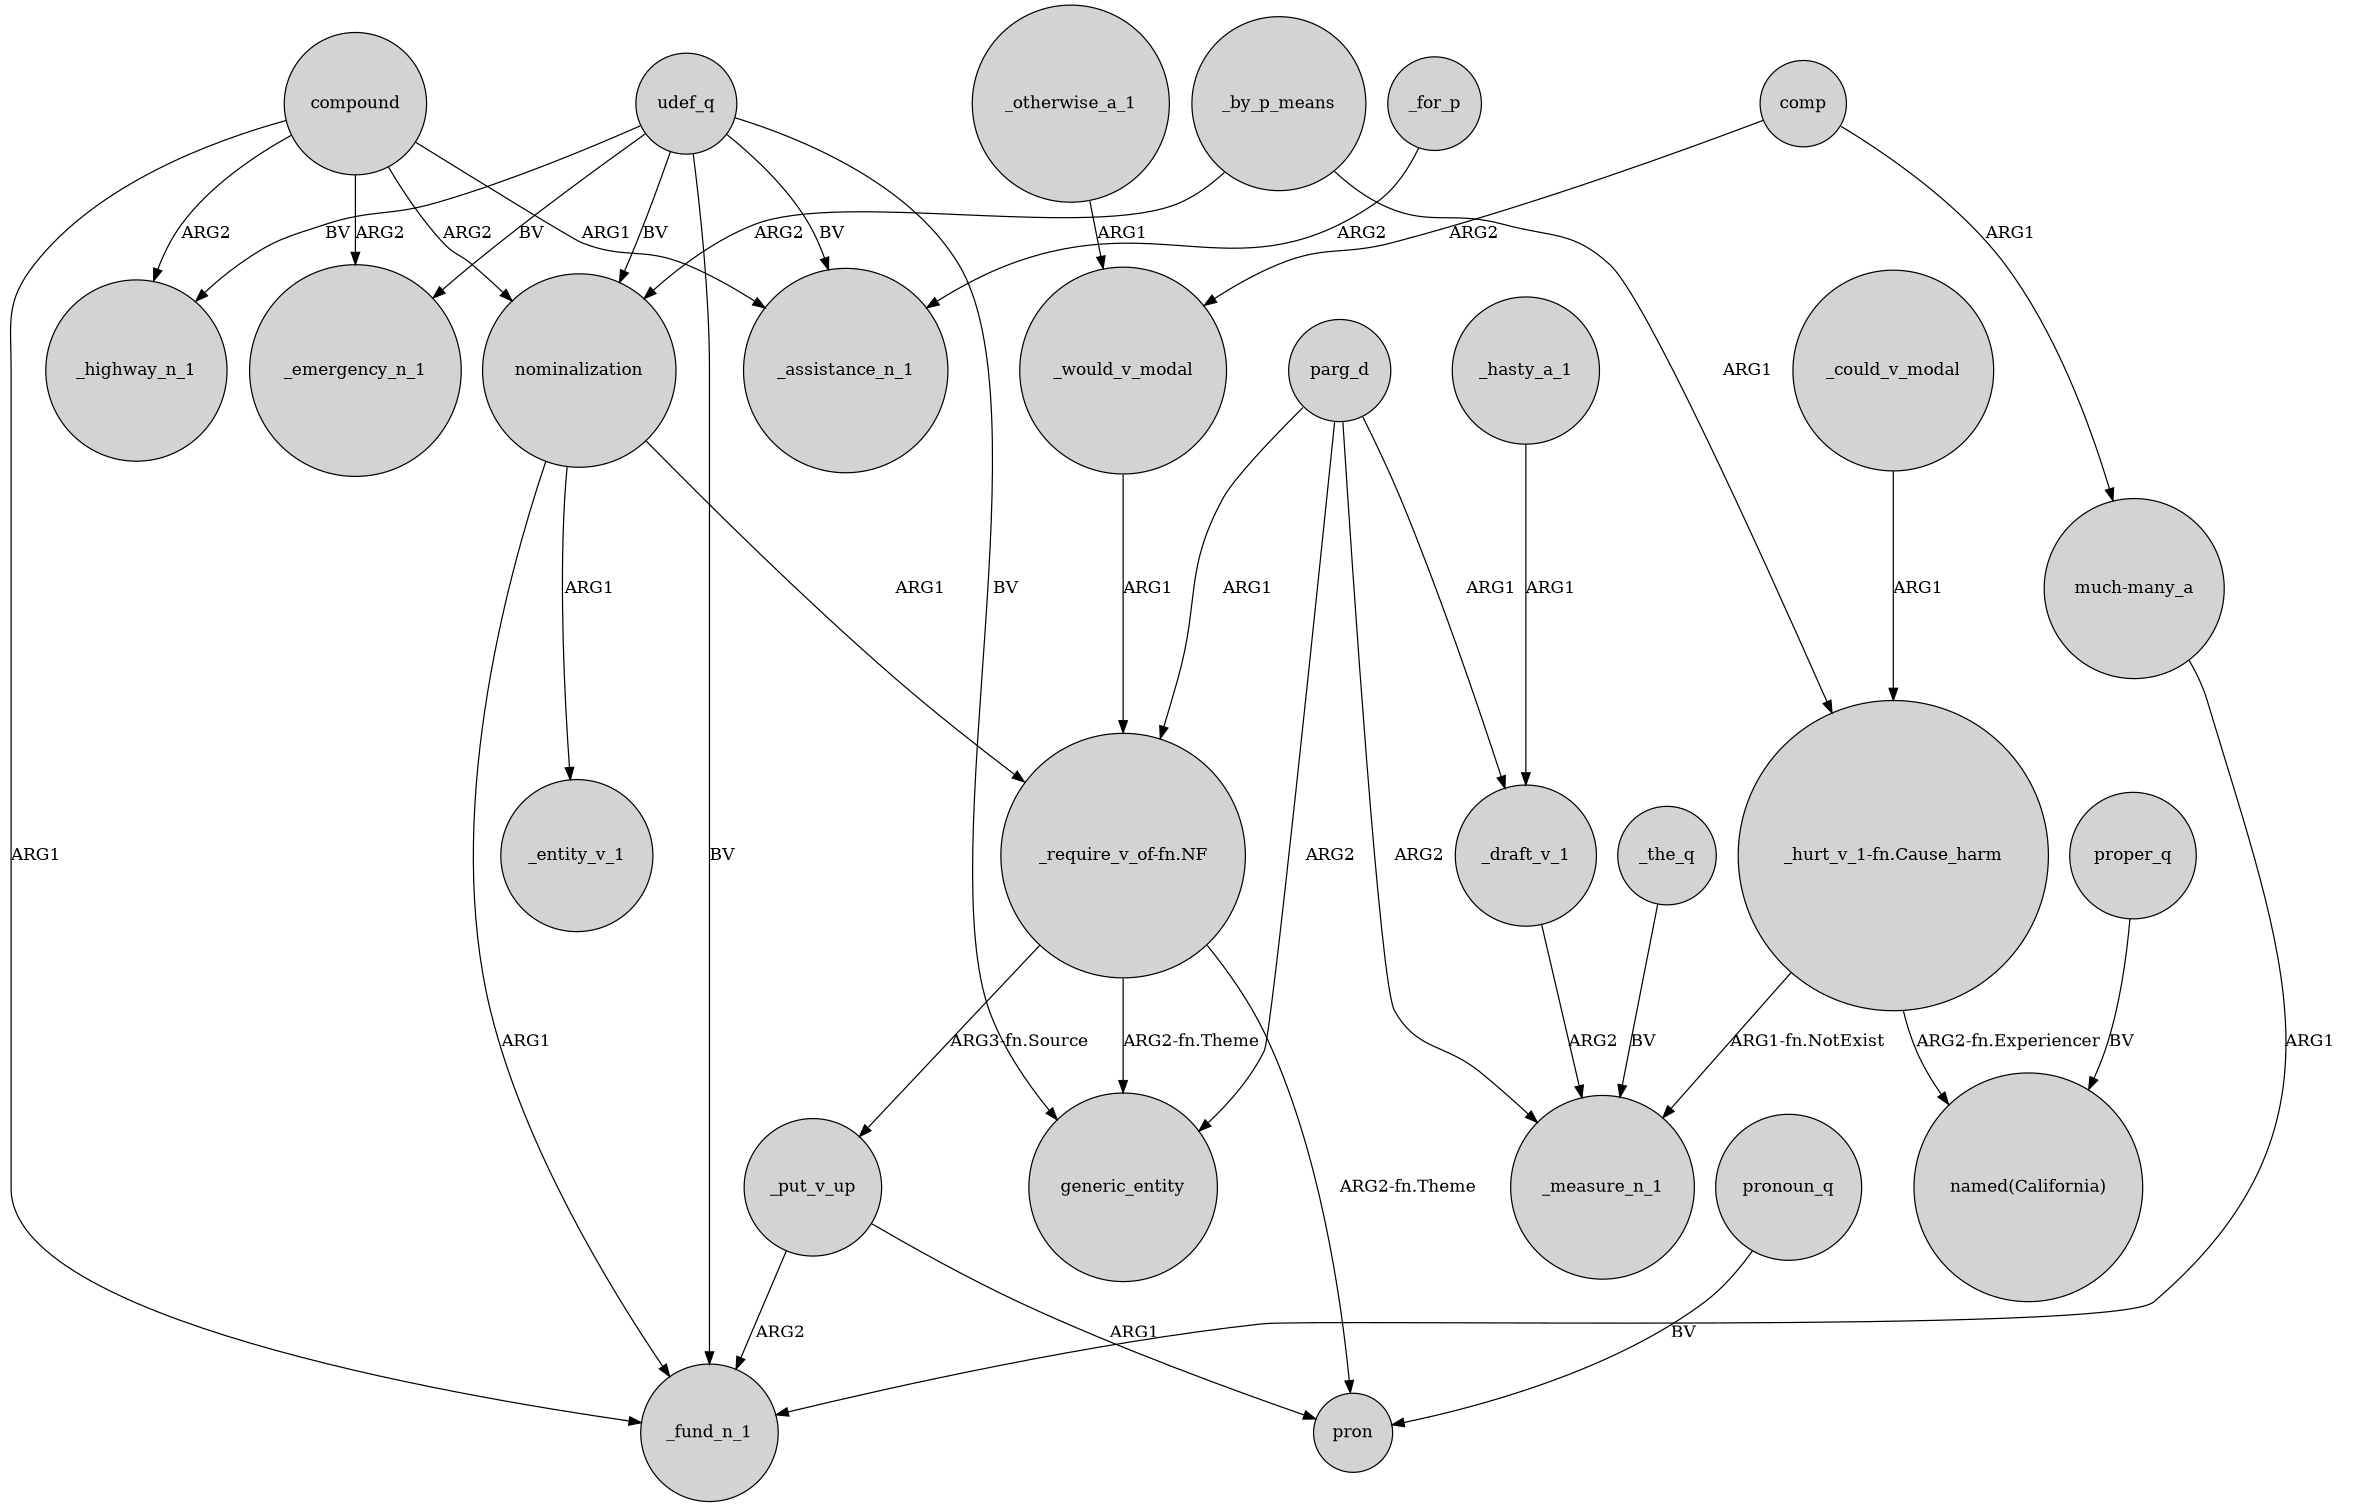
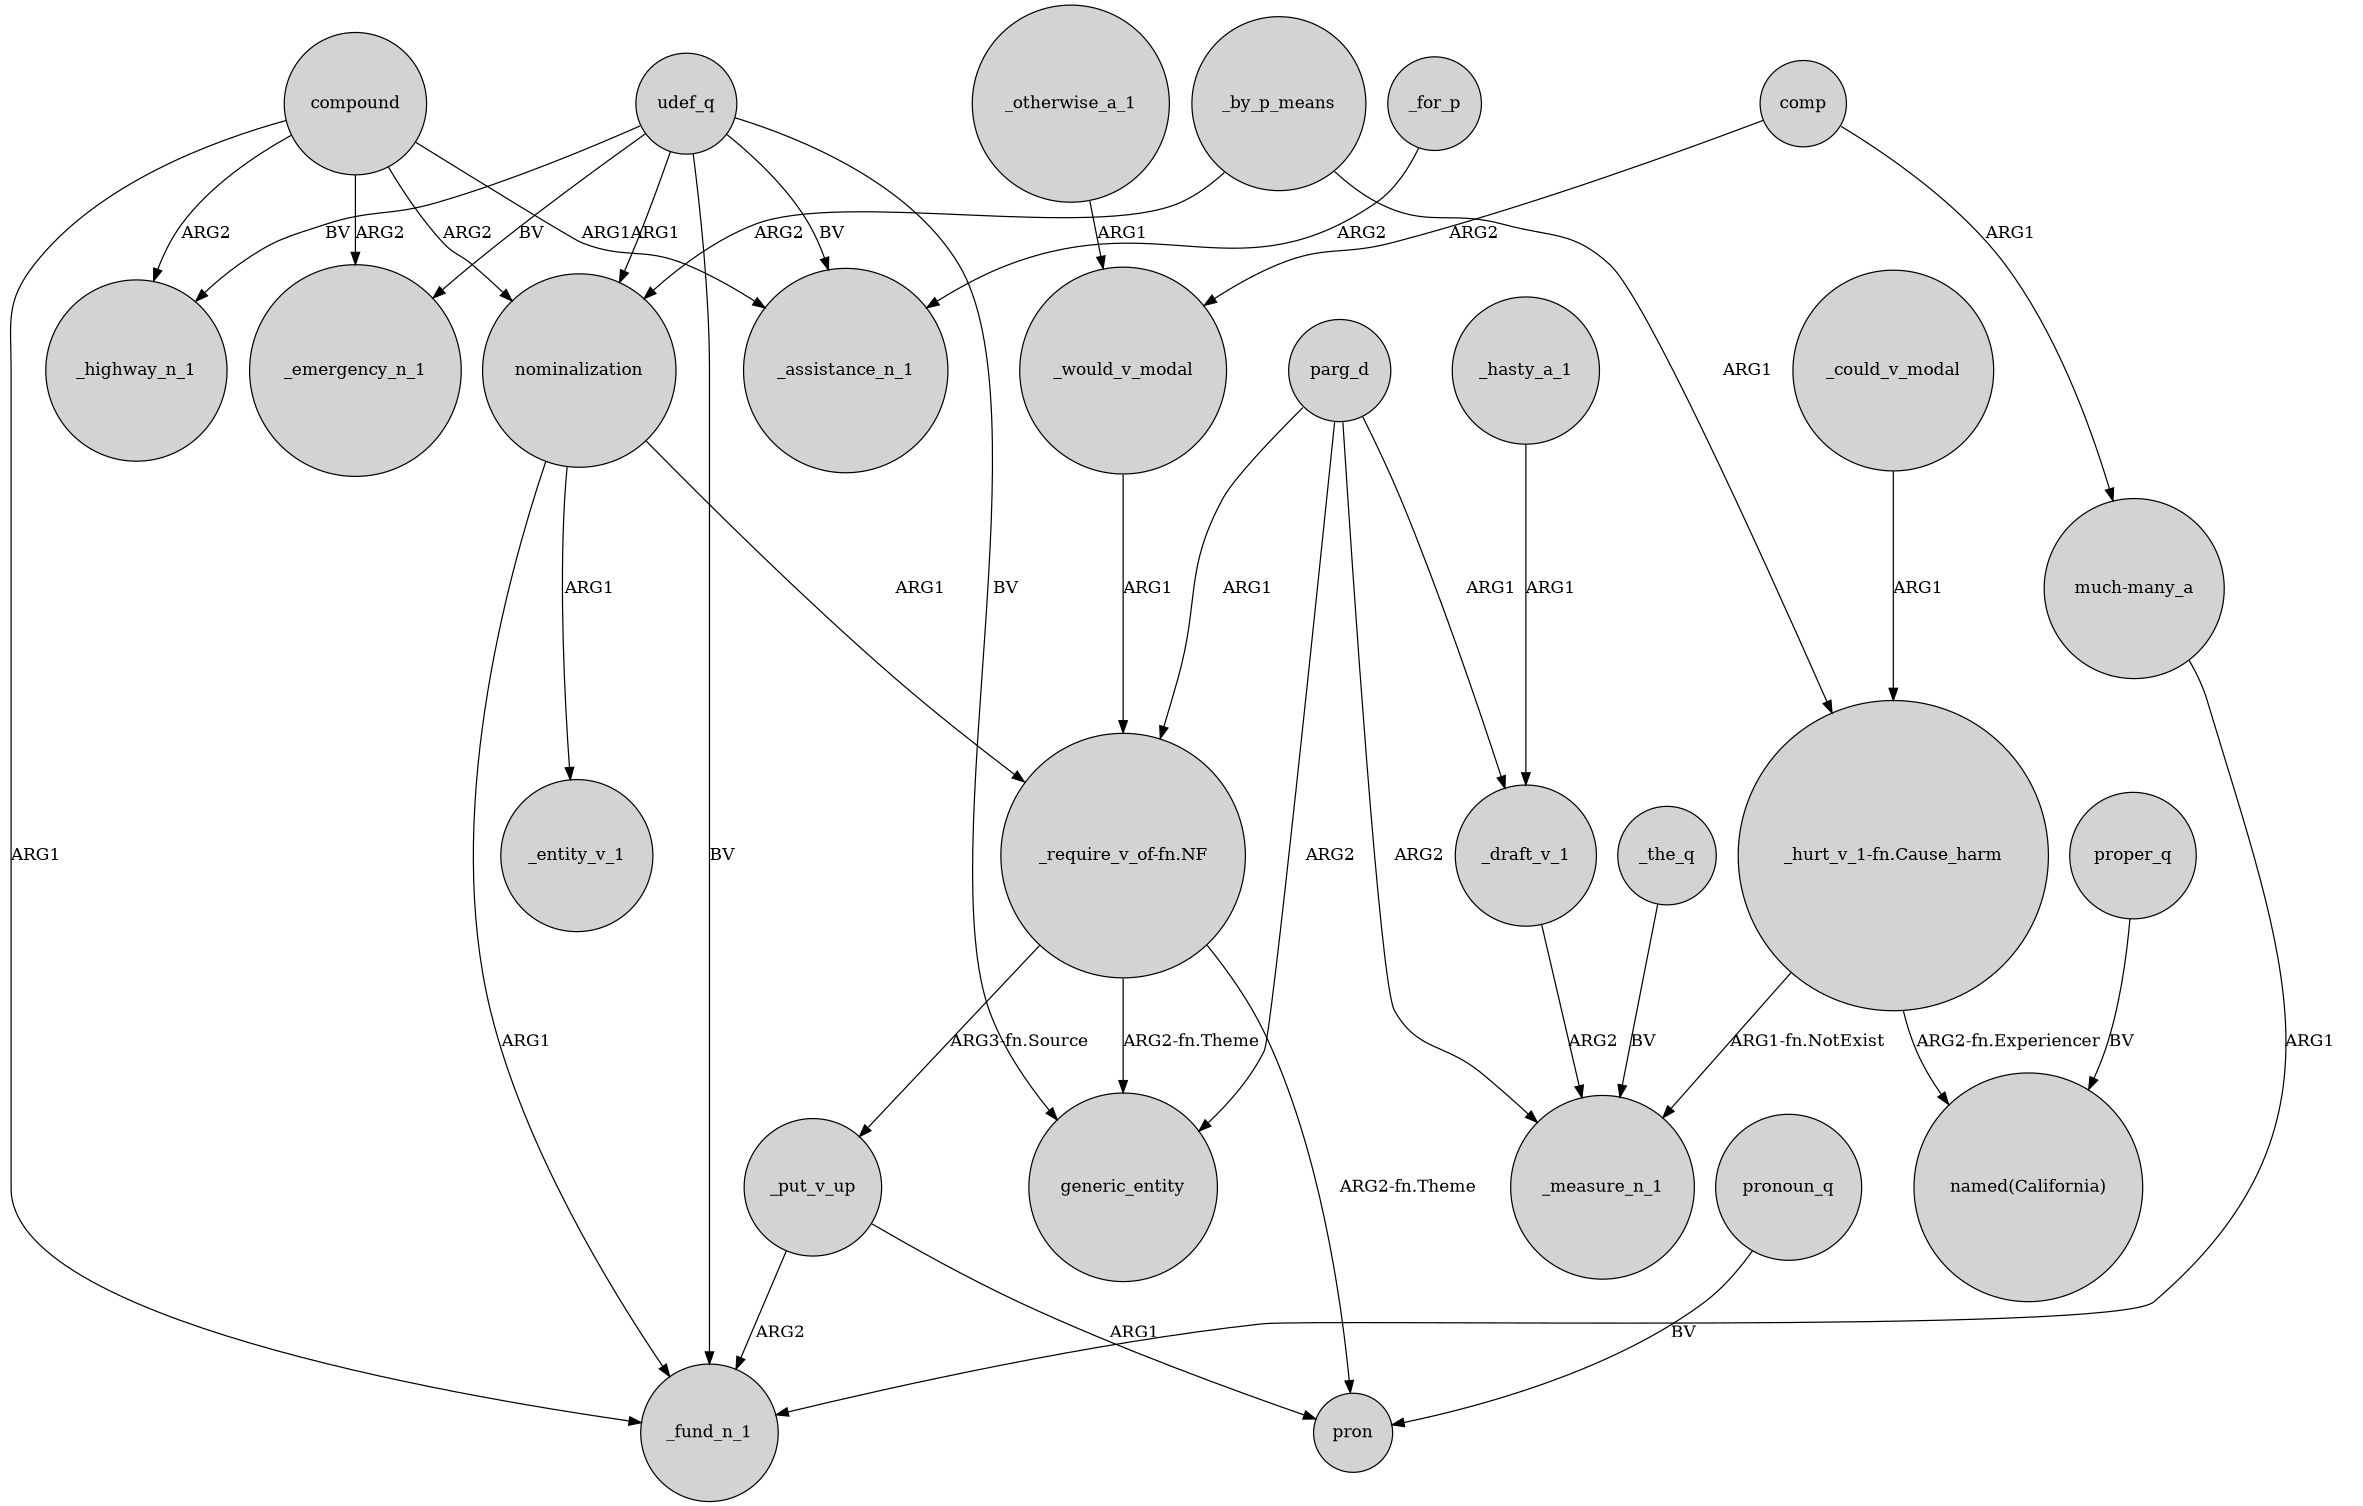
  digraph {
    node [shape=circle style=filled]
    compound
    _emergency_n_1
    _highway_n_1
    _fund_n_1
    nominalization
    _assistance_n_1
    "_require_v_of-fn.NF"
    n8 [label=_entity_v_1]
    _the_q
    _measure_n_1
    udef_q
    generic_entity
    _put_v_up
    pron
    _for_p
    _by_p_means
    "_hurt_v_1-fn.Cause_harm"
    "named(California)"
    _could_v_modal
    comp
    _would_v_modal
    "much-many_a"
    parg_d
    _draft_v_1
    proper_q
    _hasty_a_1
    pronoun_q
    _otherwise_a_1
    compound -> _emergency_n_1 [label=ARG2]
    compound -> _highway_n_1 [label=ARG2]
    compound -> _fund_n_1 [label=ARG1]
    compound -> nominalization [label=ARG2]
    compound -> _assistance_n_1 [label=ARG1]
    nominalization -> _fund_n_1 [label=ARG1]
    nominalization -> "_require_v_of-fn.NF" [label=ARG1]
    nominalization -> n8 [label=ARG1]
    "_require_v_of-fn.NF" -> generic_entity [label="ARG2-fn.Theme"]
    "_require_v_of-fn.NF" -> _put_v_up [label="ARG3-fn.Source"]
    "_require_v_of-fn.NF" -> pron [label="ARG2-fn.Theme"]
    _the_q -> _measure_n_1 [label=BV]
    udef_q -> _emergency_n_1 [label=BV]
    udef_q -> _highway_n_1 [label=BV]
    udef_q -> _fund_n_1 [label=BV]
-   udef_q -> nominalization [label=BV]
+   udef_q -> nominalization [label=ARG1]
    udef_q -> _assistance_n_1 [label=BV]
    udef_q -> generic_entity [label=BV]
    _put_v_up -> _fund_n_1 [label=ARG2]
    _put_v_up -> pron [label=ARG1]
    _for_p -> _assistance_n_1 [label=ARG2]
    _by_p_means -> nominalization [label=ARG2]
    _by_p_means -> "_hurt_v_1-fn.Cause_harm" [label=ARG1]
    "_hurt_v_1-fn.Cause_harm" -> _measure_n_1 [label="ARG1-fn.NotExist"]
    "_hurt_v_1-fn.Cause_harm" -> "named(California)" [label="ARG2-fn.Experiencer"]
    _could_v_modal -> "_hurt_v_1-fn.Cause_harm" [label=ARG1]
    comp -> _would_v_modal [label=ARG2]
    comp -> "much-many_a" [label=ARG1]
    _would_v_modal -> "_require_v_of-fn.NF" [label=ARG1]
    "much-many_a" -> _fund_n_1 [label=ARG1]
    parg_d -> "_require_v_of-fn.NF" [label=ARG1]
    parg_d -> _measure_n_1 [label=ARG2]
    parg_d -> generic_entity [label=ARG2]
    parg_d -> _draft_v_1 [label=ARG1]
    _draft_v_1 -> _measure_n_1 [label=ARG2]
    proper_q -> "named(California)" [label=BV]
    _hasty_a_1 -> _draft_v_1 [label=ARG1]
    pronoun_q -> pron [label=BV]
    _otherwise_a_1 -> _would_v_modal [label=ARG1]
  }
